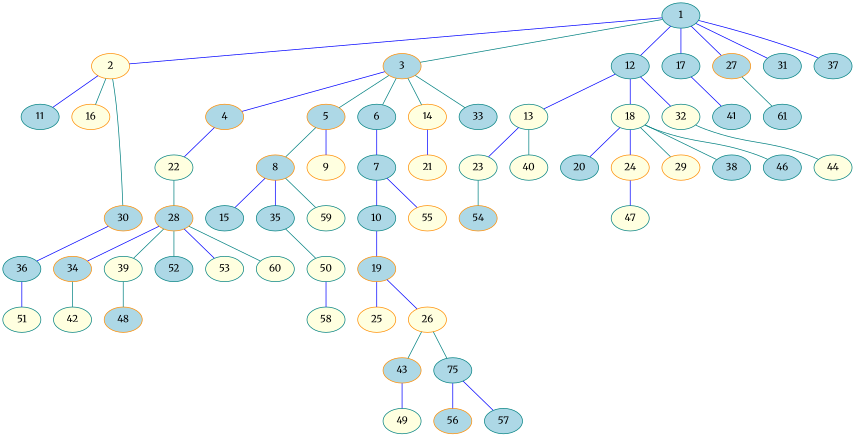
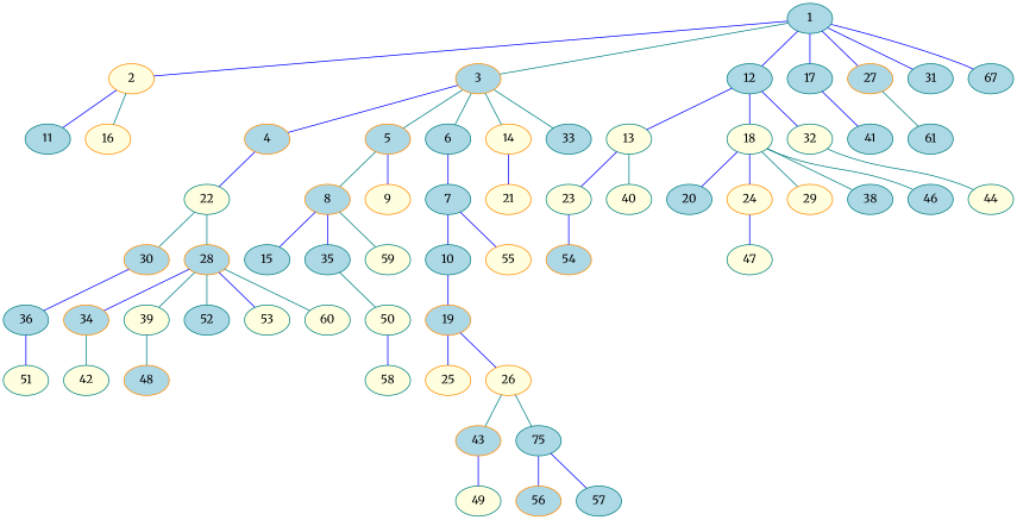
  graph {
    fontname=Merriweather
    node [color=teal fillcolor=lightblue fontname=Merriweather style=filled]
    edge [color=blue fontname=Merriweather]
    2 [color=darkorange fillcolor=lightyellow]
    1
    3 [color=darkorange]
    12
    17
    27 [color=darkorange]
    31
-   37
+   37 [label=67]
    11
    16 [color=darkorange fillcolor=lightyellow]
    30 [color=darkorange]
    4 [color=darkorange]
    5 [color=darkorange]
    6
    14 [color=darkorange fillcolor=lightyellow]
    33
    13 [fillcolor=lightyellow]
    18 [fillcolor=lightyellow]
    32 [fillcolor=lightyellow]
    41
    61
    36
    22 [fillcolor=lightyellow]
    8 [color=darkorange]
    9 [color=darkorange fillcolor=lightyellow]
    7
    21 [color=darkorange fillcolor=lightyellow]
    28 [color=darkorange]
    15
    35
    59 [fillcolor=lightyellow]
    10
    55 [color=darkorange fillcolor=lightyellow]
    19 [color=darkorange]
    50 [fillcolor=lightyellow]
    25 [color=darkorange fillcolor=lightyellow]
    26 [color=darkorange fillcolor=lightyellow]
    23 [fillcolor=lightyellow]
    40 [fillcolor=lightyellow]
    20
    24 [color=darkorange fillcolor=lightyellow]
    29 [color=darkorange fillcolor=lightyellow]
    38
    46
    44 [fillcolor=lightyellow]
    54 [color=darkorange]
    47 [fillcolor=lightyellow]
    43 [color=darkorange]
    n49 [label=75]
    34 [color=darkorange]
    39 [fillcolor=lightyellow]
    52
    53 [fillcolor=lightyellow]
    60 [fillcolor=lightyellow]
    49 [fillcolor=lightyellow]
    56 [color=darkorange]
    57
    42 [fillcolor=lightyellow]
    48 [color=darkorange]
    51 [fillcolor=lightyellow]
    58 [fillcolor=lightyellow]
    2 -- 11
    2 -- 16 [color=teal]
-   2 -- 30 [color=teal]
+   22 -- 30 [color=teal]
    1 -- 2
    1 -- 3 [color=teal]
    1 -- 12
    1 -- 17
    1 -- 27
    1 -- 31
    1 -- 37
    3 -- 4
    3 -- 5 [color=teal]
    3 -- 6 [color=teal]
    3 -- 14 [color=teal]
    3 -- 33 [color=teal]
    12 -- 13
    12 -- 18
    12 -- 32
    17 -- 41
    27 -- 61 [color=teal]
    30 -- 36
    4 -- 22
    5 -- 8 [color=teal]
    5 -- 9
    6 -- 7
    14 -- 21
    13 -- 23
    13 -- 40 [color=teal]
    18 -- 20
    18 -- 24
    18 -- 29 [color=teal]
    18 -- 38 [color=teal]
    18 -- 46 [color=teal]
    32 -- 44 [color=teal]
    36 -- 51
    22 -- 28 [color=teal]
    8 -- 15
    8 -- 35
    8 -- 59 [color=teal]
    7 -- 10
    7 -- 55
    28 -- 34
    28 -- 39 [color=teal]
    28 -- 52 [color=teal]
    28 -- 53
    28 -- 60 [color=teal]
    35 -- 50 [color=teal]
    10 -- 19
    19 -- 25
    19 -- 26
    50 -- 58
    26 -- 43 [color=teal]
    26 -- n49 [color=teal]
-   23 -- 54 [color=teal]
+   23 -- 54
    24 -- 47
    43 -- 49
    n49 -- 56
    n49 -- 57
    34 -- 42 [color=teal]
    39 -- 48 [color=teal]
  }
